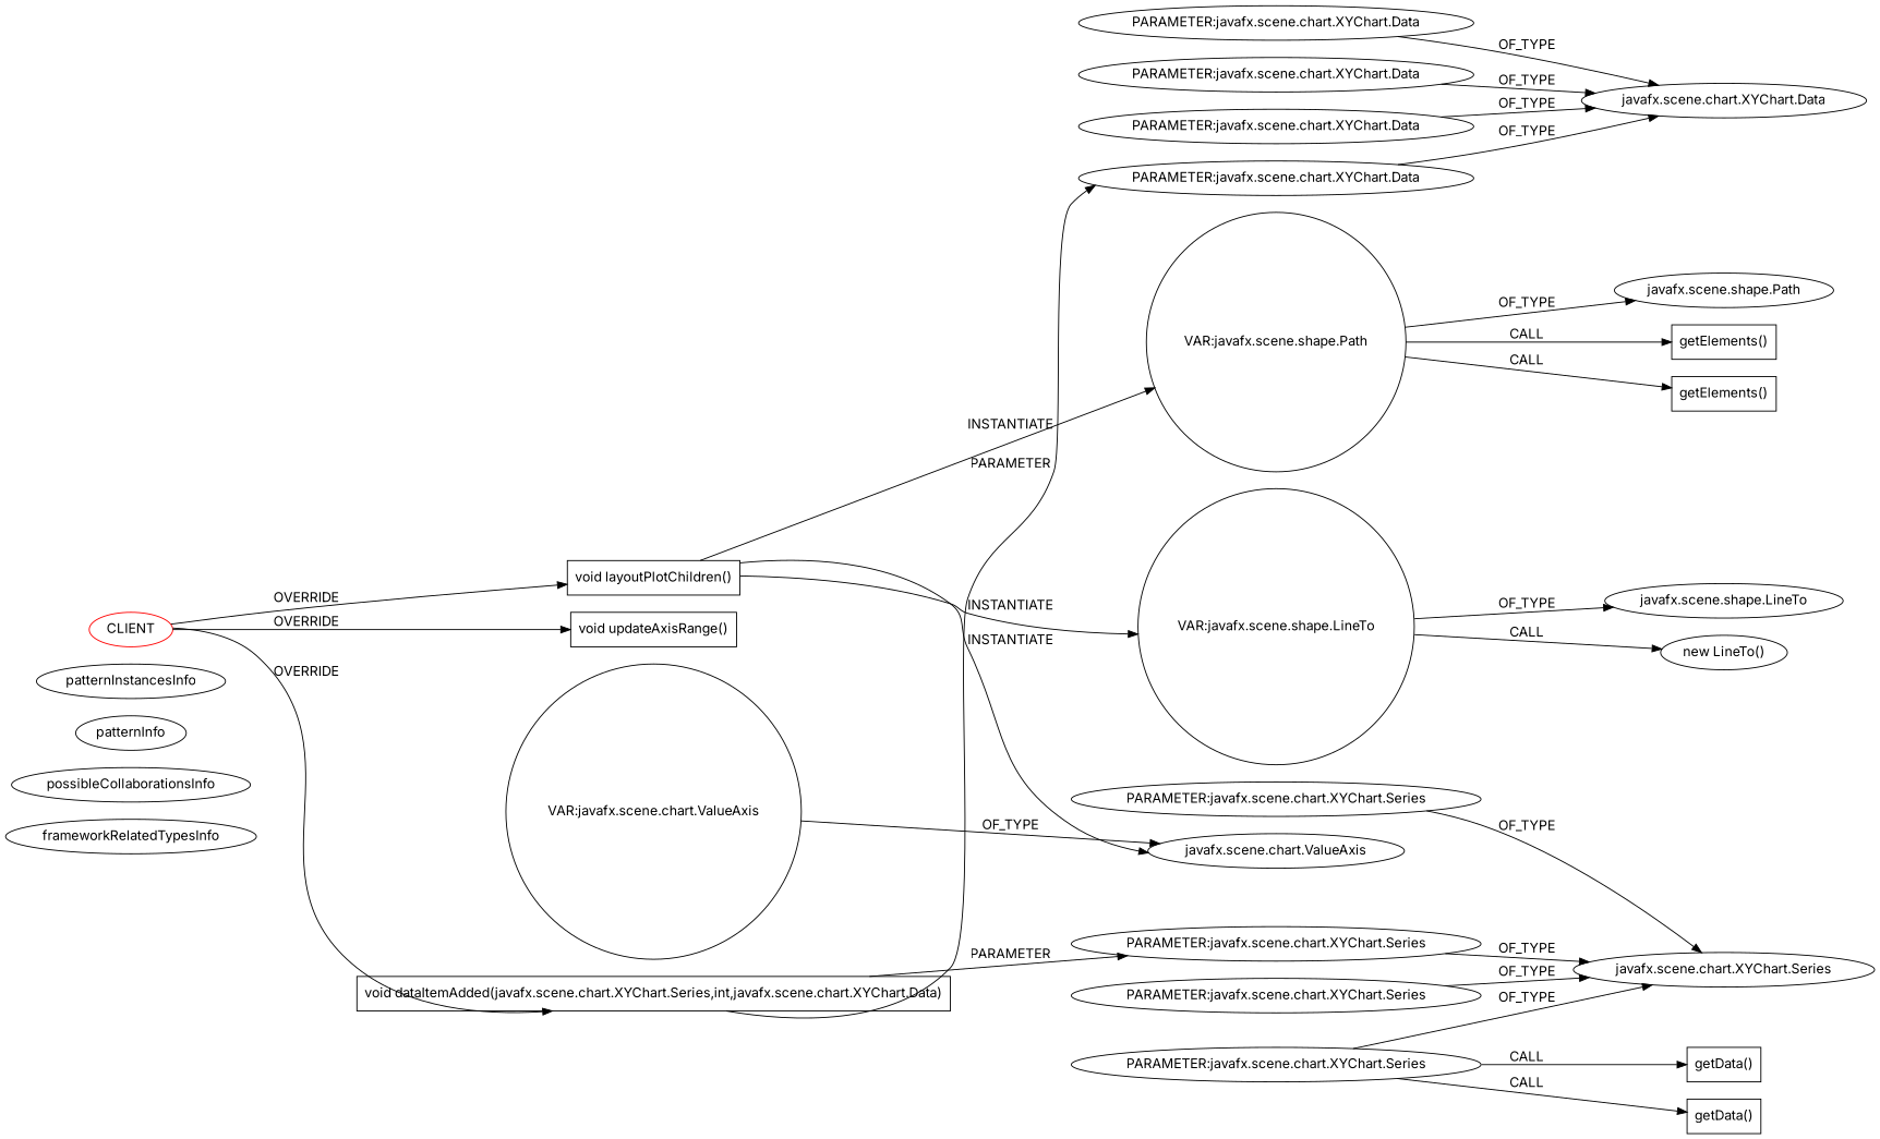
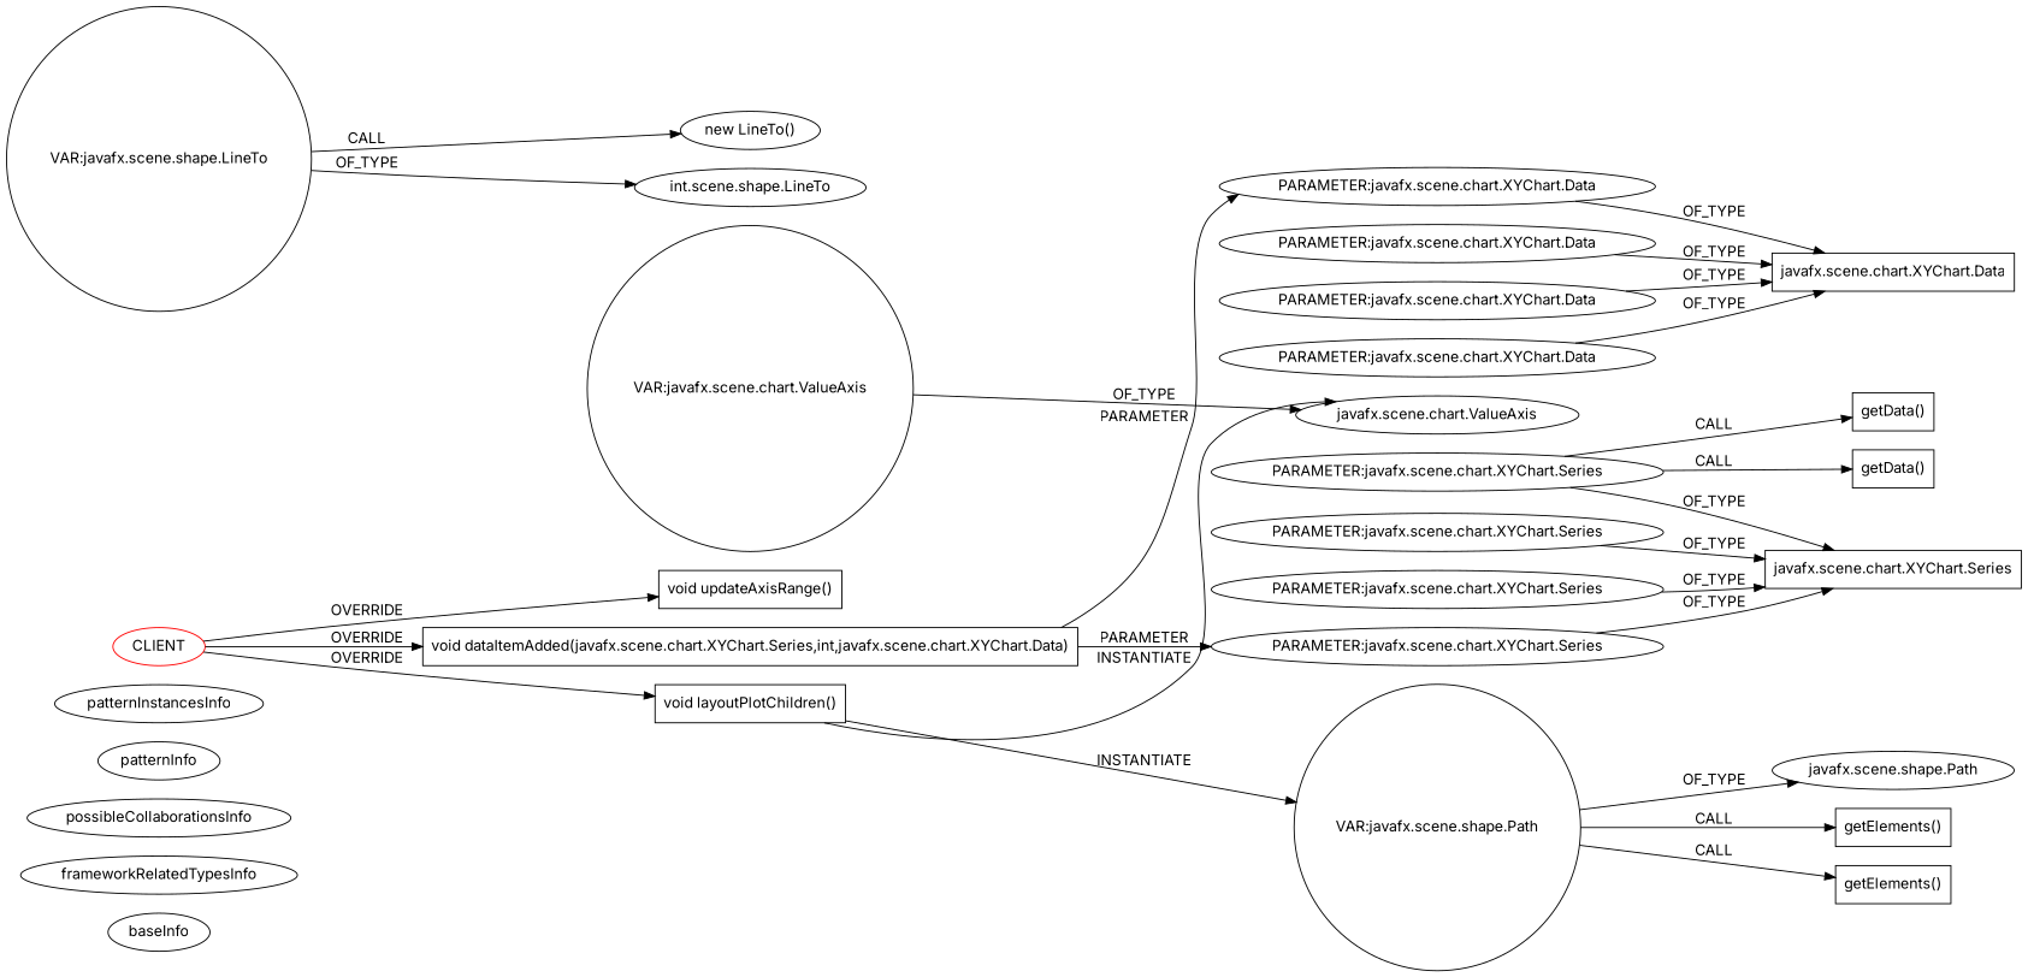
  digraph {
    fontname=Inter
    rankdir=LR
    node [fontname=Inter isFrameworkType=false vertexType=PARAMETER_DECLARATION]
    edge [fontname=Inter]
+   baseInfo [category=pattern graphId=2496 isAnonymous=false possibleRelation=false isFrameworkType="" vertexType=""]
    frameworkRelatedTypesInfo [isFrameworkType="" vertexType=""]
    possibleCollaborationsInfo [isFrameworkType="" vertexType=""]
    patternInfo [frequency=2.0 patternRootClient=0 isFrameworkType="" vertexType=""]
    patternInstancesInfo [0="LichuanLu-ShunUI-FX~/LichuanLu-ShunUI-FX/ShunUI-FX-master/src/view/chart/StackedBarChart.java~StackedBarChart~811" 1="TomaszKorecki-InvestorAssistant~/TomaszKorecki-InvestorAssistant/InvestorAssistant-master/Investor's assistant/src/investor/charts/CandleChart.java~CandleStickChart~1473" isFrameworkType="" vertexType=""]
-   n6 [label="javafx.scene.chart.XYChart.Series" vertexType=FRAMEWORK_CLASS_TYPE]
+   n6 [label="javafx.scene.chart.XYChart.Series" vertexType=FRAMEWORK_CLASS_TYPE shape=box]
    n7 [label="PARAMETER:javafx.scene.chart.XYChart.Series"]
    n8 [label="PARAMETER:javafx.scene.chart.XYChart.Series"]
    n9 [label="PARAMETER:javafx.scene.chart.XYChart.Series"]
    n10 [label="getData()" shape=box vertexType=INSIDE_CALL]
    n11 [label="getData()" shape=box vertexType=INSIDE_CALL]
    n12 [label="PARAMETER:javafx.scene.chart.XYChart.Series"]
    n13 [label="void dataItemAdded(javafx.scene.chart.XYChart.Series,int,javafx.scene.chart.XYChart.Data)" shape=box vertexType=OVERRIDING_METHOD_DECLARATION]
    n14 [label="PARAMETER:javafx.scene.chart.XYChart.Data"]
-   n15 [label="javafx.scene.chart.XYChart.Data" vertexType=FRAMEWORK_CLASS_TYPE]
+   n15 [label="javafx.scene.chart.XYChart.Data" vertexType=FRAMEWORK_CLASS_TYPE shape=box]
    n16 [color=red label=CLIENT vertexType=ROOT_CLIENT_CLASS_DECLARATION]
    n17 [label="void updateAxisRange()" shape=box vertexType=OVERRIDING_METHOD_DECLARATION]
    n18 [label="void layoutPlotChildren()" shape=box vertexType=OVERRIDING_METHOD_DECLARATION]
    n19 [label="VAR:javafx.scene.shape.Path" shape=circle vertexType=VARIABLE_EXPRESION]
    n20 [label="VAR:javafx.scene.shape.LineTo" shape=circle vertexType=VARIABLE_EXPRESION]
    n21 [label="javafx.scene.chart.ValueAxis" vertexType=FRAMEWORK_CLASS_TYPE]
    n22 [label="PARAMETER:javafx.scene.chart.XYChart.Data"]
    n23 [label="PARAMETER:javafx.scene.chart.XYChart.Data"]
    n24 [label="PARAMETER:javafx.scene.chart.XYChart.Data"]
    n25 [label="javafx.scene.shape.Path" vertexType=FRAMEWORK_CLASS_TYPE]
    n26 [label="getElements()" shape=box vertexType=INSIDE_CALL]
    n27 [label="getElements()" shape=box vertexType=INSIDE_CALL]
    n28 [label="new LineTo()" vertexType=CONSTRUCTOR_CALL]
-   n29 [label="javafx.scene.shape.LineTo" vertexType=FRAMEWORK_CLASS_TYPE]
+   n29 [label="int.scene.shape.LineTo" vertexType=FRAMEWORK_CLASS_TYPE]
    n30 [label="VAR:javafx.scene.chart.ValueAxis" shape=circle vertexType=VARIABLE_EXPRESION]
    n7 -> n6 [label=OF_TYPE]
    n8 -> n6 [label=OF_TYPE]
    n9 -> n6 [label=OF_TYPE]
    n9 -> n10 [label=CALL]
    n9 -> n11 [label=CALL]
    n12 -> n6 [label=OF_TYPE]
    n13 -> n7 [label=PARAMETER]
    n13 -> n14 [label=PARAMETER]
    n14 -> n15 [label=OF_TYPE]
    n16 -> n13 [label=OVERRIDE]
    n16 -> n17 [label=OVERRIDE]
    n16 -> n18 [label=OVERRIDE]
    n18 -> n19 [label=INSTANTIATE]
-   n18 -> n20 [label=INSTANTIATE]
    n18 -> n21 [label=INSTANTIATE]
    n19 -> n25 [label=OF_TYPE]
    n19 -> n26 [label=CALL]
    n19 -> n27 [label=CALL]
    n20 -> n28 [label=CALL]
    n20 -> n29 [label=OF_TYPE]
    n22 -> n15 [label=OF_TYPE]
    n23 -> n15 [label=OF_TYPE]
    n24 -> n15 [label=OF_TYPE]
    n30 -> n21 [label=OF_TYPE]
  }
